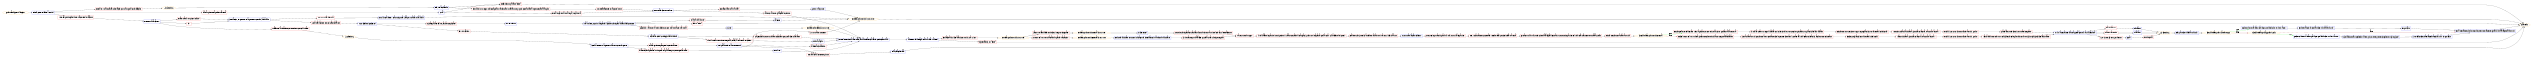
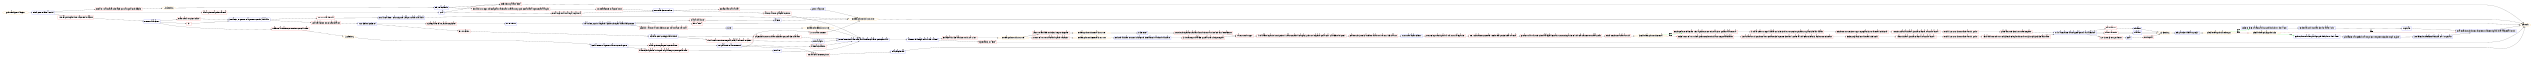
  digraph {
    rankdir=LR
    node [color=red shape=box]
    "ArthurRank3Convo4 begins." [color=orange shape=""]
    n2 [color=blue label="Quindi, come sei finito a Duviri?"]
    n3 [label="Questa è... una domanda molto facile con una risposta molto difficile."]
    n4 [label="L'altra opzione era perdere la testa."]
    n5 [label="È uno dei posti migliori dove trascorrere le vacanze."]
    n6 [color=orange label="+5 Chemistry" shape=""]
    n7 [color=blue label="Cosa?"]
    n8 [color=blue label="Presumo sia sarcasmo."]
    n9 [color=blue label="Beh, sto ascoltando."]
    n10 [label="È una lunga storia. Una lunga, lunga storia."]
    n11 [label="Preferirei non parlarne. [Fine.]"]
    n12 [label="Io affronto la situazione con umorismo. Cerco di sviare."]
    n13 [label="Sì."]
    n14 [label="Qual è stato il tuo primo indizio?"]
    n15 [label="Ritrovarsi in un regno Void immaginario trasformato in realtà non è proprio come andare al supermercato all'angolo."]
    n16 [color=blue label="Meno male che sono seduto."]
    "Chat ends." [color=orange shape=""]
    n18 [color=orange label="+5 Chemistry" shape=""]
    n19 [color=blue label="Senti amico, se questo è un argomento scomodo, basta dirlo."]
    n20 [label="Non è esattamente un racconto breve."]
    n21 [label="Va bene, va bene... Allacciati le cinture."]
    n22 [label="Possiamo fare un'altra volta?"]
    n23 [color=blue label="Sembra essere un argomento davvero scomodo per te."]
    n24 [label="Scusa. Hai ragione. Non mi piace parlarne."]
    n25 [label="Non sono sulla difensiva."]
    n26 [color=blue label="Se sono le emozioni a fare male, allora limitiamoci ai fatti. Cominciamo da lì."]
    n27 [color=blue label="Certo. Ma ci conto."]
    n28 [label="Il fatto è che il passato lo si supera. Ma parlarne può comunque far male."]
    n29 [label="L'altra opzione è piangere in continuazione."]
    n30 [color=blue label="Posso chiederti perché no?"]
    n31 [color=blue label="Non l'ho mai detto... ma non importa. Sarà per un'altra volta, allora."]
    n32 [color=blue label="Parleremo dei dettagli un'altra volta. Va bene?"]
    n33 [color=orange label="Boolean ArthurDuviri is now true." shape=""]
    n34 [color=blue label="Non lo so."]
    n35 [color=blue label="Vuoi parlarne in un altro momento?"]
    n36 [label="È... è un casino."]
    n37 [label="Ti piace parlare del tuo passato complicato?"]
    n38 [label="Più facile a dirsi che a farsi con Duviri, ma... ci sto."]
    n39 [label="Ripensandoci, no. [Fine.]"]
    n40 [label="Va bene anche adesso."]
    n41 [label="Sì. In un altro momento."]
    n42 [label="Non sarà mai il momento giusto."]
    n43 [color=blue label="Incasinato come? Conteggio delle vittime?"]
    n44 [color=blue label="No. Per niente."]
    n45 [color=orange label="Boolean ArthurDuviri is now true." shape=""]
    n46 [color=blue label="Bella chiacchierata."]
    n47 [label="Il Void rovina tutto. Linee temporali, realtà, la tua testa. Un casino."]
    n48 [label="Stai pensando come un soldato. Incasinato per quello che mi ha fatto."]
    n49 [color=blue label="Ma a volte è proprio rivangando il passato che impari a fidarti delle persone."]
    n50 [label="Siamo tutti fatti delle storie che ci vengono insegnate."]
    n51 [label="L'Uomo nel Muro è un bastardo bugiardo e assassino."]
    n52 [color=blue label="Inizio a capirlo."]
    n53 [label="Gnnnhhh... Va bene. Ma sei in debito con me. Una storia per una storia."]
    n54 [label="Un'altra volta, forse?"]
    n55 [label="Passo. [Fine.]"]
    n56 [color=orange label="Boolean ArthurDuviriInternal is now true." shape=""]
    n57 [color=orange label="Boolean ArthurDuviriExternal is now true." shape=""]
    n58 [color=blue label="Ci sto."]
    n59 [color=blue label="Va bene."]
    n60 [color=blue label="In che senso?"]
    n61 [color=blue label="Bel modo di iniziare. Non sono in disaccordo, intendiamoci. Ma bel modo di iniziare."]
    n62 [color=orange label="Boolean ArthurFamily is now true." shape=""]
    n63 [label="Le storie che impariamo cambiano il mondo intorno a noi. Nel mio caso, letteralmente."]
    n64 [label="Si ritorna sempre lì alla fine. A quella *cosa* che ci perseguita."]
    n65 [label="Ma sto correndo troppo."]
    n66 [label="Il Void ha fatto impazzire i nostri genitori. Stavano cercando di mangiarci, Arthur. Poi è apparsa quella *cosa*. Ci ha offerto dei poteri."]
    n67 [label="Ha detto che i poteri ci avrebbero salvati tutti. Ma non si riferiva a me."]
    n68 [color=blue label="Io sono stato lasciato indietro."]
    n69 [label="Due cose importanti riguardo il Void: Uno. Ti fa impazzire."]
    n70 [label="Due: \"Incarnazione Concettuale\". Rende reali i pensieri nella tua testa."]
    n71 [label="Avevamo un libro di storie scritte dalla figlia di Entrati su come non impazzire nel Void. E la mia mente è tornata a quelle."]
    n72 [label="Quindi. Perché sono andato a Duviri?"]
    n73 [color=orange label="Check boolean ArthurDuviriInternal" shape=""]
    n74 [label="Perché quelle storie dicevano \"vieni a giocare con me. Qui sei al sicuro. Andiamo all'avventura!\""]
    n75 [label="Perché l'Uomo nel Muro voleva giocare. Perché tutti mi hanno sempre abbandanato."]
    n76 [label="Il Void ha creato un regno di sabbia con i miei ricordi e sono cresciuto giocando con gli amici dei libri di fiabe."]
    n77 [label="Sono andato a Duviri perché non avevo scelta. Perché le persone che erano lì, create dal Void? Erano miei amici, anche se non esistevano."]
    n78 [label="Finché non sono cresciuto troppo. E quegli amici sono diventati i miei incubi."]
    n79 [label="Finché quegli amici sono diventati i miei incubi."]
    n80 [label="E Dominus Thrax ha iniziato a giustiziarmi ancora, e ancora, e ancora..."]
    n81 [label="E hanno iniziato a giustiziarmi ancora, e ancora, e ancora..."]
    n82 [label="Quindi. Sì. È *così* che sono finito a Duviri, Arthur."]
    n83 [label="Quindi. Sì. È *così* che sono finito a Duviri, Arthur."]
    n84 [label="Grazie alle storie che mi sono state insegnate."]
    n85 [label="A causa dell'Uomo nel Muro. E di Albrecht. E degli Orokin. E di tutti gli stupidi giochi che hanno fatto."]
    n86 [color=blue label="Io... ho la sensazione di aver appena aperto il vaso di Pandora."]
    n87 [label="Sì, e ci sono gli Orowyrm dentro."]
    n88 [label="Hai iniziato tu."]
    n89 [label="Ti avevo avvertito."]
    n90 [color=blue label="Cosa?"]
    n91 [color=blue label="L'ho fatto."]
    n92 [color=blue label="L'hai fatto."]
    n93 [label="Non importa."]
    n94 [color=orange label="+15 Chemistry" shape=""]
-   n95 [color=blue label="Beh, pare che ti debba un drink..."]
+   n95 [color=blue label="Beh, pare che ti debba un quegli..."]
    n96 [color=orange label="Check boolean ArthurSavedYourAss" shape=""]
    n97 [color=blue label="Anche se, forse ora siamo pari dopo quel drink che *tu* devi *a me*."]
    n98 [color=orange label="Check boolean AoiSaysArthurSucks" shape=""]
    n99 [color=blue label="(Ho detto ad Aoi di ricordarti che ti ho salvato il culo.)"]
    n100 [color=blue label="Anche se, forse ora siamo pari dopo quel drink che *tu* devi *a me*."]
    n101 [color=blue label="Ho la sensazione che dovremo discutere nuovamente riguardo tutta la faccenda di Duviri."]
    n102 [color=blue label="In ogni caso."]
    n103 [color=blue label="Che diamine sta succedendo tra te e Aoi con tutte queste sciocchezze sugli On-lyne?"]
    n104 [color=blue label="Sono felice che stiate facendo amicizia, ma... in ogni caso."]
    "ArthurRank3Convo4 begins." -> n2
    n2 -> n3
    n2 -> n4
    n2 -> n5
    n3 -> n6
    n4 -> n7
    n5 -> n8
    n6 -> n9
    n7 -> n10
    n7 -> n11
    n8 -> n12
    n8 -> n13
    n8 -> n14
    n9 -> n11
    n9 -> n15
    n10 -> n16
    n11 -> "Chat ends."
    n12 -> n18
    n13 -> n19
    n14 -> n19
    n15 -> n20
    n16 -> n21
    n16 -> n22
    n18 -> n23
    n19 -> n24
    n19 -> n25
    n20 -> n16
    n21 -> n26
    n22 -> n27
    n23 -> n28
    n23 -> n29
    n24 -> n30
    n25 -> n31
    n26 -> n32
    n27 -> n33
    n28 -> n34
    n29 -> n35
    n30 -> n36
    n30 -> n37
    n31 -> n33
    n32 -> n38
    n32 -> n39
    n33 -> "Chat ends."
    n34 -> n26
    n35 -> n40
    n35 -> n41
    n35 -> n42
    n36 -> n43
    n37 -> n44
    n38 -> n45
    n39 -> "Chat ends."
    n40 -> n26
    n41 -> n33
    n42 -> n46
    n43 -> n47
    n43 -> n48
    n44 -> n49
    n45 -> n50
    n45 -> n51
    n46 -> "Chat ends."
    n47 -> n52
    n48 -> n26
    n49 -> n53
    n49 -> n54
    n49 -> n55
    n50 -> n56
    n51 -> n57
    n52 -> n26
    n53 -> n58
    n54 -> n59
    n55 -> "Chat ends."
    n56 -> n60
    n57 -> n61
    n58 -> n62
    n59 -> n33
    n60 -> n63
    n61 -> n64
    n62 -> n26
    n63 -> n65
    n64 -> n65
    n65 -> n66
    n66 -> n67
    n67 -> n68
    n68 -> n69
    n69 -> n70
    n70 -> n71
    n71 -> n72
    n72 -> n73
    n73 -> n74 [color=green label=true]
    n73 -> n75 [color=brown label=false]
    n74 -> n76
    n75 -> n77
    n76 -> n78
    n77 -> n79
    n78 -> n80
    n79 -> n81
    n80 -> n82
    n81 -> n83
    n82 -> n84
    n83 -> n85
    n84 -> n86
    n85 -> n86
    n86 -> n87
    n86 -> n88
    n86 -> n89
    n87 -> n90
    n88 -> n91
    n89 -> n92
    n90 -> n93
    n91 -> n94
    n92 -> n94
    n93 -> n94
    n94 -> n95
    n95 -> n96
    n96 -> n97 [color=green label=true]
    n96 -> n98 [color=brown label=false]
    n97 -> n99
    n98 -> n100 [color=green label=true]
    n98 -> n101 [color=brown label=false]
    n99 -> n102
    n100 -> n103
    n101 -> "Chat ends."
    n102 -> n101
    n103 -> n104
    n104 -> n101
  }
